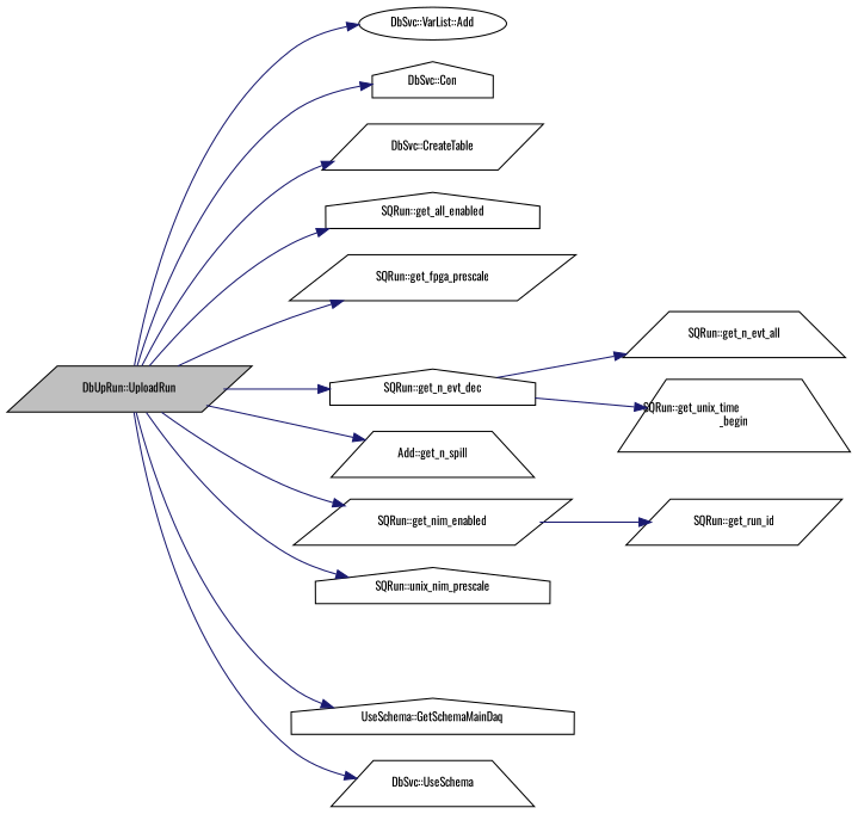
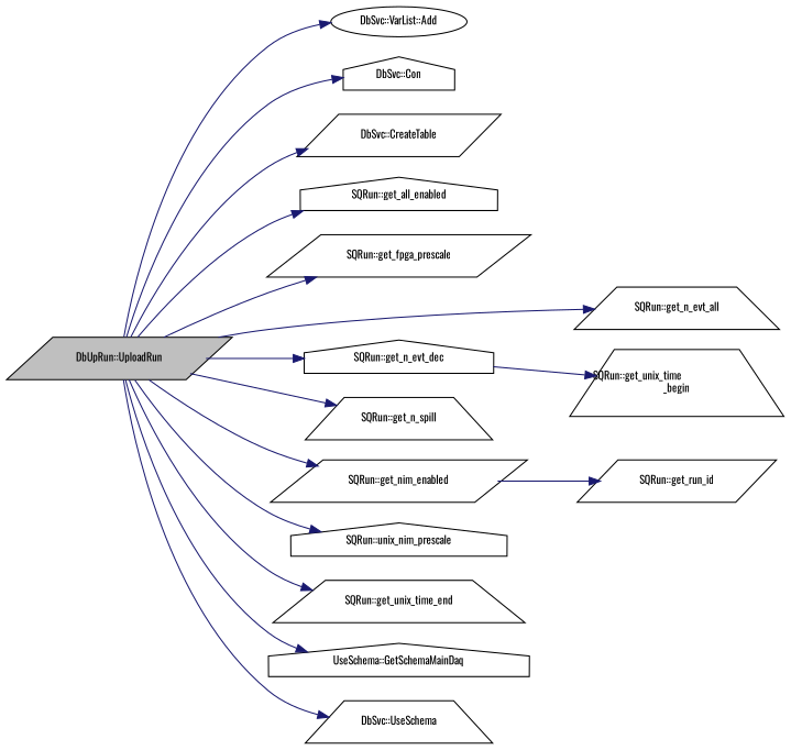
  digraph {
    fontname=Oswald
    rankdir=LR
    node [color=black fontname=Oswald fontsize=10 shape=parallelogram]
    edge [color=midnightblue fontname=Oswald fontsize=10 labelfontname=FreeSans labelfontsize=10 style=solid]
    n1 [fillcolor=grey75 fontcolor=black height=0.2 label="DbUpRun::UploadRun" style=filled width=0.4]
    n2 [height=0.2 label="DbSvc::VarList::Add" shape=ellipse width=0.4]
    n3 [height=0.2 label="DbSvc::Con" shape=house width=0.4]
    n4 [height=0.2 label="DbSvc::CreateTable" width=0.4]
    n5 [height=0.2 label="SQRun::get_all_enabled" shape=house width=0.4]
    n6 [height=0.2 label="SQRun::get_fpga_prescale" width=0.4]
    n7 [height=0.2 label="SQRun::get_n_evt_all" shape=trapezium width=0.4]
    n8 [height=0.2 label="SQRun::get_n_evt_dec" shape=house width=0.4]
-   n9 [height=0.2 label="Add::get_n_spill" shape=trapezium width=0.4]
+   n9 [height=0.2 label="SQRun::get_n_spill" shape=trapezium width=0.4]
    n10 [height=0.2 label="SQRun::get_nim_enabled" width=0.4]
    n11 [height=0.2 label="SQRun::unix_nim_prescale" shape=house width=0.4]
+   n12 [height=0.2 label="SQRun::get_unix_time_end" shape=trapezium width=0.4]
    n13 [height=0.2 label="UseSchema::GetSchemaMainDaq" shape=house width=0.4]
    n14 [height=0.2 label="DbSvc::UseSchema" shape=trapezium width=0.4]
    n15 [height=0.2 label="SQRun::get_unix_time\l_begin" shape=trapezium width=0.4]
    n16 [height=0.2 label="SQRun::get_run_id" width=0.4]
    n1 -> n2
    n1 -> n3
    n1 -> n4
    n1 -> n5
    n1 -> n6
-   n8 -> n7
+   n1 -> n7
    n1 -> n8
    n1 -> n9
    n1 -> n10
    n1 -> n11
+   n1 -> n12
    n1 -> n13
    n1 -> n14
    n8 -> n15
    n10 -> n16
  }
